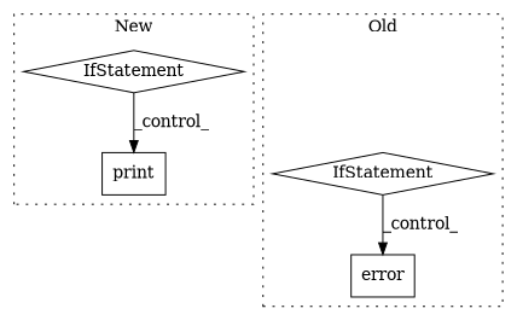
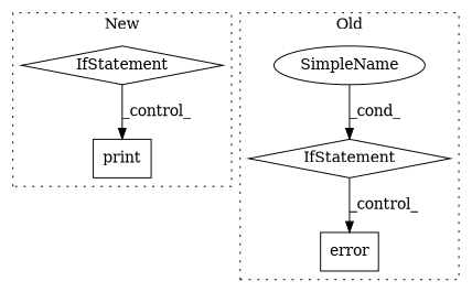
  digraph {
    node [a=32 l="6,1" shape=box]
    n1 [label=print s="3249,3305"]
    n2 [a=25 l="4,2" label=IfStatement s="3216,3239" shape=diamond]
    n3 [label=error s="1589,1680"]
    n4 [a=25 l="4,2" label=IfStatement s="1541,1572" shape=diamond]
+   n5 [a=42 label=SimpleName shape=ellipse l=""]
    subgraph cluster_1 {
      label=New
      style=dotted
      n1
      n2
    }
    subgraph cluster_2 {
      label=Old
      style=dotted
      n3
      n4
+     n5
    }
    n2 -> n1 [label=_control_]
    n4 -> n3 [label=_control_]
+   n5 -> n4 [label=_cond_]
  }
